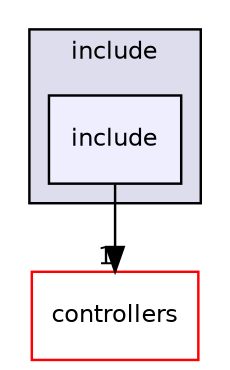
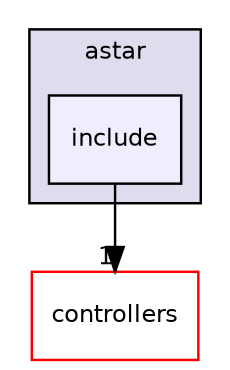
  digraph {
    compound=true
    fontname="DejaVu Sans"
    node [fontname="DejaVu Sans" fontsize=10 shape=box]
    n1 [fillcolor="#eeeeff" label=include pencolor=black style=filled]
    n2 [color=red label=controllers]
    subgraph cluster_1 {
      bgcolor="#ddddee"
      fontsize=10
-     label=include
+     label=astar
      pencolor=black
      n1
    }
    n1 -> n2 [headlabel=1 labeldistance=1.5 labelfontname=Helvetica labelfontsize=10 fontname="DejaVu Sans"]
  }
